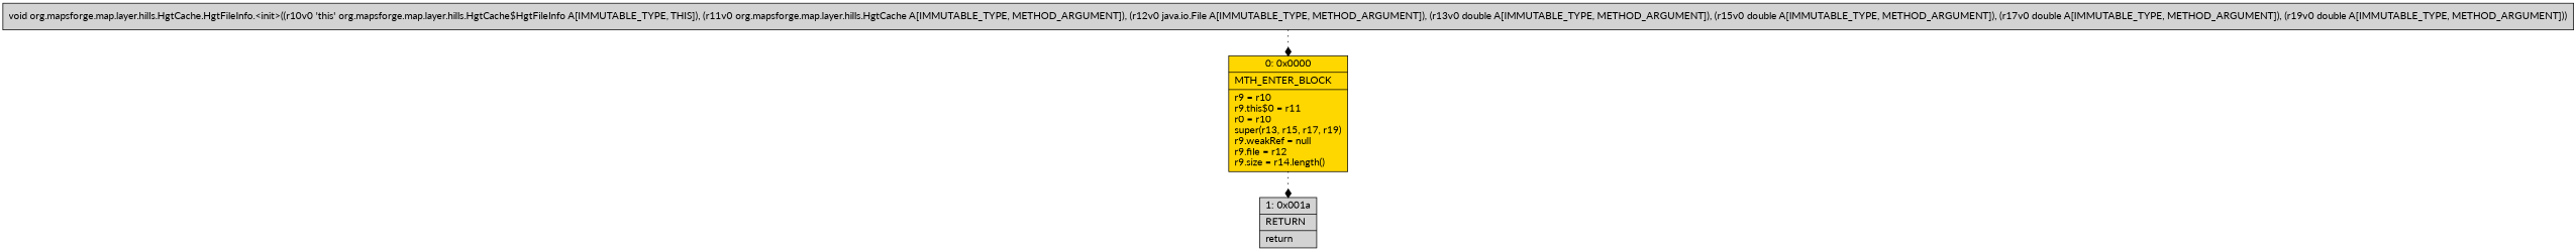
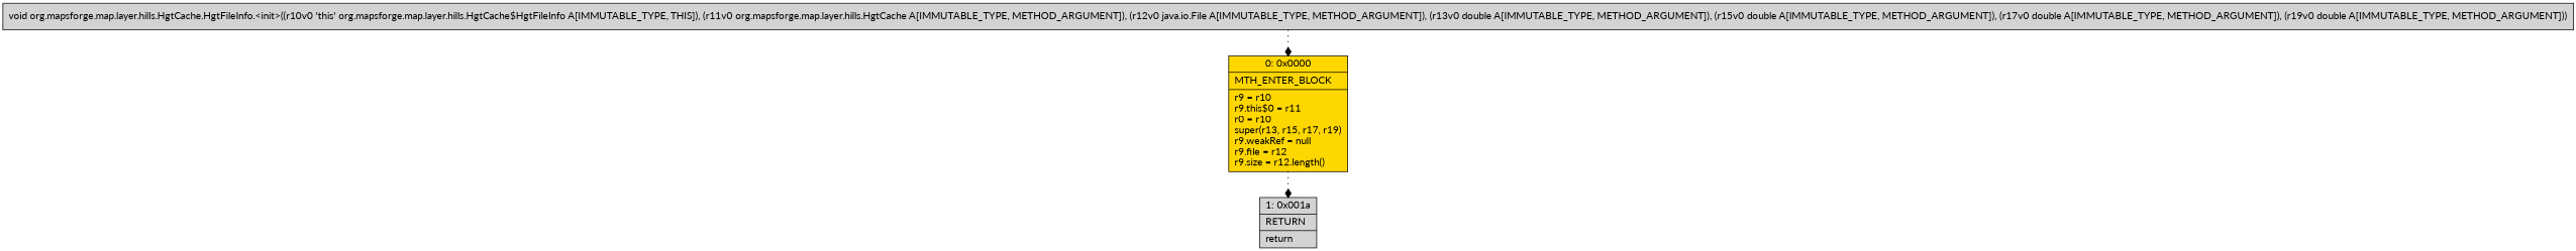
  digraph {
    fontname=Lato
    node [shape=record style=filled fillcolor=lightgrey fontname=Lato]
    edge [style=dotted arrowhead=diamond fontname=Lato]
-   n1 [label="{0\:\ 0x0000|MTH_ENTER_BLOCK\l|r9 = r10\lr9.this$0 = r11\lr0 = r10\lsuper(r13, r15, r17, r19)\lr9.weakRef = null\lr9.file = r12\lr9.size = r14.length()\l}" fillcolor=gold]
+   n1 [label="{0\:\ 0x0000|MTH_ENTER_BLOCK\l|r9 = r10\lr9.this$0 = r11\lr0 = r10\lsuper(r13, r15, r17, r19)\lr9.weakRef = null\lr9.file = r12\lr9.size = r12.length()\l}" fillcolor=gold]
    n2 [label="{1\:\ 0x001a|RETURN\l|return\l}"]
    n3 [label="{void org.mapsforge.map.layer.hills.HgtCache.HgtFileInfo.\<init\>((r10v0 'this' org.mapsforge.map.layer.hills.HgtCache$HgtFileInfo A[IMMUTABLE_TYPE, THIS]), (r11v0 org.mapsforge.map.layer.hills.HgtCache A[IMMUTABLE_TYPE, METHOD_ARGUMENT]), (r12v0 java.io.File A[IMMUTABLE_TYPE, METHOD_ARGUMENT]), (r13v0 double A[IMMUTABLE_TYPE, METHOD_ARGUMENT]), (r15v0 double A[IMMUTABLE_TYPE, METHOD_ARGUMENT]), (r17v0 double A[IMMUTABLE_TYPE, METHOD_ARGUMENT]), (r19v0 double A[IMMUTABLE_TYPE, METHOD_ARGUMENT])) }"]
    n1 -> n2
    n3 -> n1
  }
